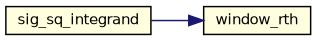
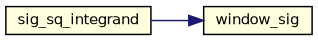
  digraph {
    rankdir=RL
    node [color=black fillcolor=lightyellow fontname=Helvetica fontsize=10 shape=record style=filled]
-   n1 [fontcolor=black height=0.2 label=window_rth width=0.4]
+   n1 [fontcolor=black height=0.2 label=window_sig width=0.4]
    n2 [height=0.2 label=sig_sq_integrand width=0.4]
    n1 -> n2 [color=midnightblue dir=back fontname=Helvetica fontsize=10 labelfontname=Helvetica labelfontsize=10 style=solid]
  }
